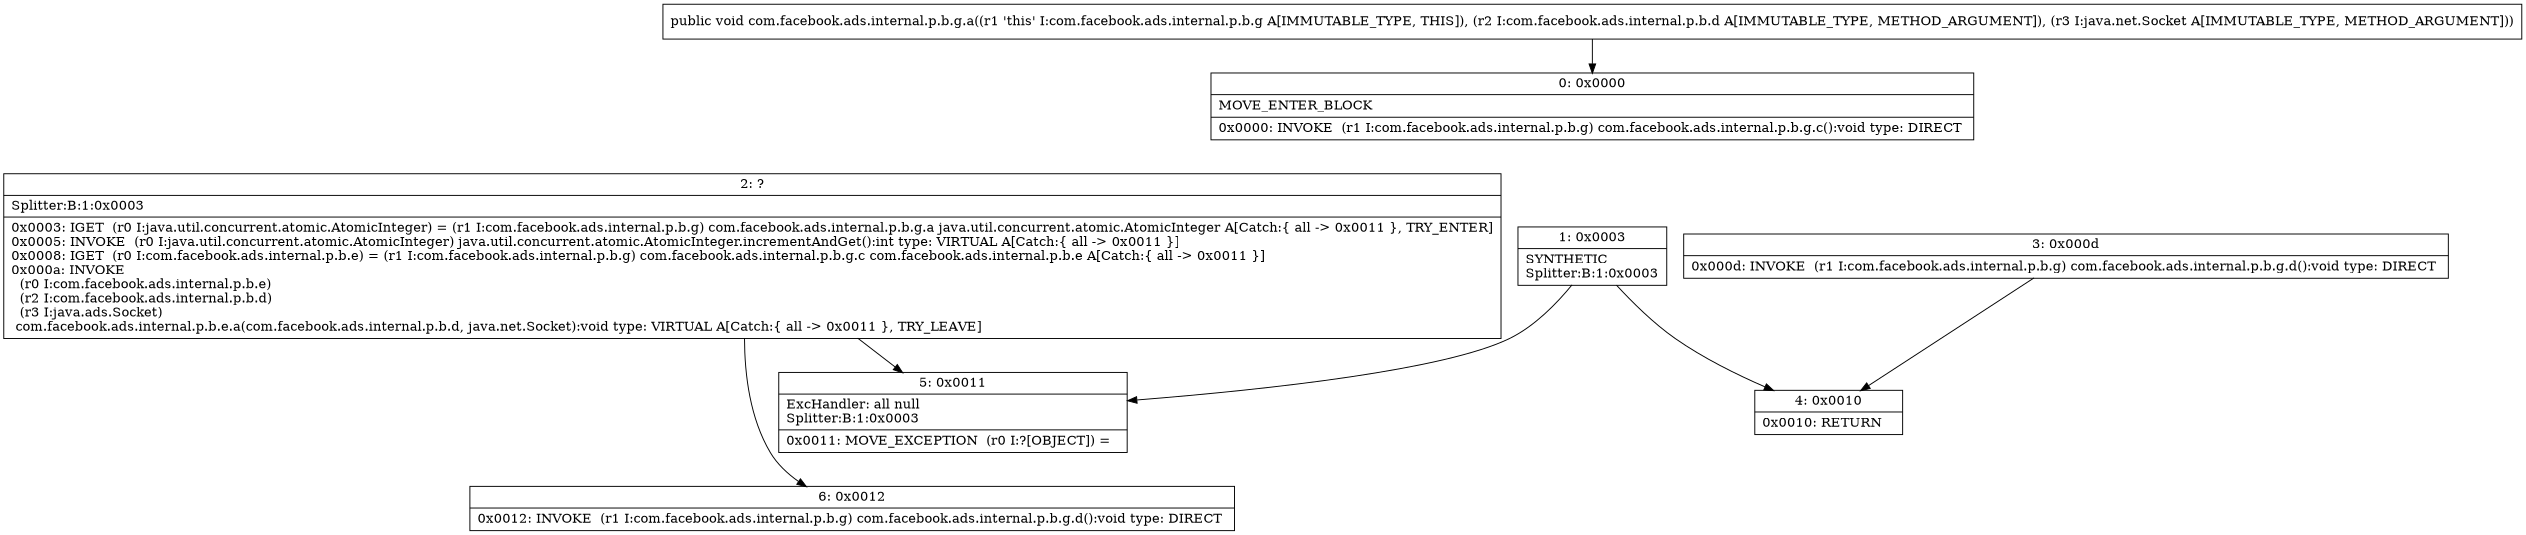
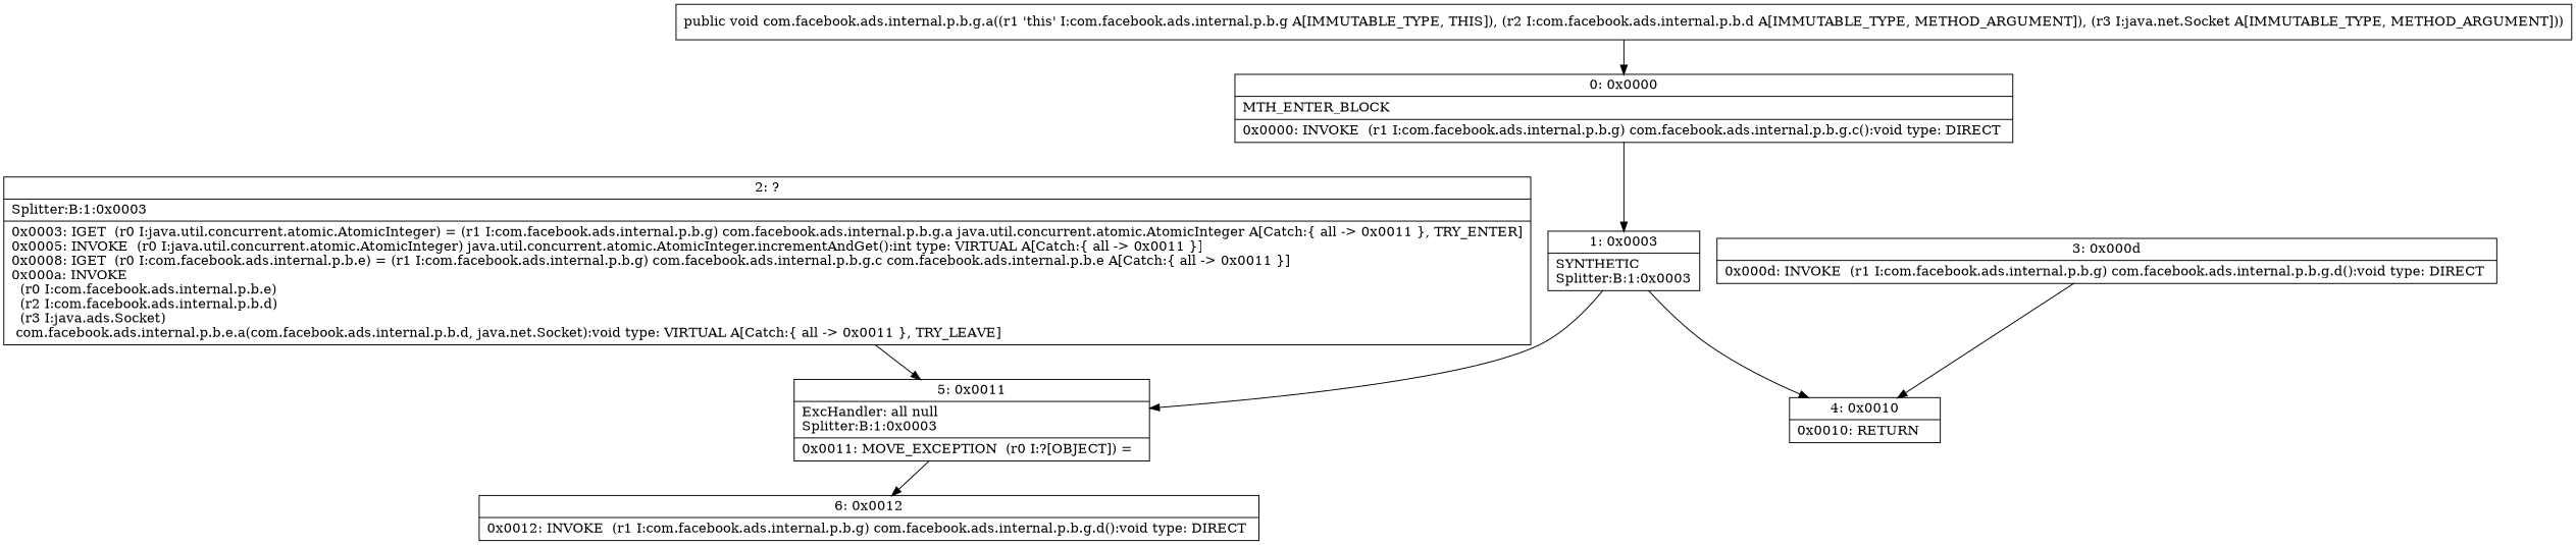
  digraph {
    node [shape=record]
-   n1 [label="{0\:\ 0x0000|MOVE_ENTER_BLOCK\l|0x0000: INVOKE  (r1 I:com.facebook.ads.internal.p.b.g) com.facebook.ads.internal.p.b.g.c():void type: DIRECT \l}"]
+   n1 [label="{0\:\ 0x0000|MTH_ENTER_BLOCK\l|0x0000: INVOKE  (r1 I:com.facebook.ads.internal.p.b.g) com.facebook.ads.internal.p.b.g.c():void type: DIRECT \l}"]
    n2 [label="{1\:\ 0x0003|SYNTHETIC\lSplitter:B:1:0x0003\l}"]
    n3 [label="{5\:\ 0x0011|ExcHandler: all null\lSplitter:B:1:0x0003\l|0x0011: MOVE_EXCEPTION  (r0 I:?[OBJECT]) =  \l}"]
    n4 [label="{4\:\ 0x0010|0x0010: RETURN   \l}"]
    n5 [label="{2\:\ ?|Splitter:B:1:0x0003\l|0x0003: IGET  (r0 I:java.util.concurrent.atomic.AtomicInteger) = (r1 I:com.facebook.ads.internal.p.b.g) com.facebook.ads.internal.p.b.g.a java.util.concurrent.atomic.AtomicInteger A[Catch:\{ all \-\> 0x0011 \}, TRY_ENTER]\l0x0005: INVOKE  (r0 I:java.util.concurrent.atomic.AtomicInteger) java.util.concurrent.atomic.AtomicInteger.incrementAndGet():int type: VIRTUAL A[Catch:\{ all \-\> 0x0011 \}]\l0x0008: IGET  (r0 I:com.facebook.ads.internal.p.b.e) = (r1 I:com.facebook.ads.internal.p.b.g) com.facebook.ads.internal.p.b.g.c com.facebook.ads.internal.p.b.e A[Catch:\{ all \-\> 0x0011 \}]\l0x000a: INVOKE  \l  (r0 I:com.facebook.ads.internal.p.b.e)\l  (r2 I:com.facebook.ads.internal.p.b.d)\l  (r3 I:java.ads.Socket)\l com.facebook.ads.internal.p.b.e.a(com.facebook.ads.internal.p.b.d, java.net.Socket):void type: VIRTUAL A[Catch:\{ all \-\> 0x0011 \}, TRY_LEAVE]\l}"]
    n6 [label="{6\:\ 0x0012|0x0012: INVOKE  (r1 I:com.facebook.ads.internal.p.b.g) com.facebook.ads.internal.p.b.g.d():void type: DIRECT \l}"]
    n7 [label="{3\:\ 0x000d|0x000d: INVOKE  (r1 I:com.facebook.ads.internal.p.b.g) com.facebook.ads.internal.p.b.g.d():void type: DIRECT \l}"]
    n8 [label="{public void com.facebook.ads.internal.p.b.g.a((r1 'this' I:com.facebook.ads.internal.p.b.g A[IMMUTABLE_TYPE, THIS]), (r2 I:com.facebook.ads.internal.p.b.d A[IMMUTABLE_TYPE, METHOD_ARGUMENT]), (r3 I:java.net.Socket A[IMMUTABLE_TYPE, METHOD_ARGUMENT])) }"]
+   n1 -> n2
    n2 -> n3
    n2 -> n4
-   n5 -> n6
+   n3 -> n6
    n5 -> n3
    n7 -> n4
    n8 -> n1
  }
